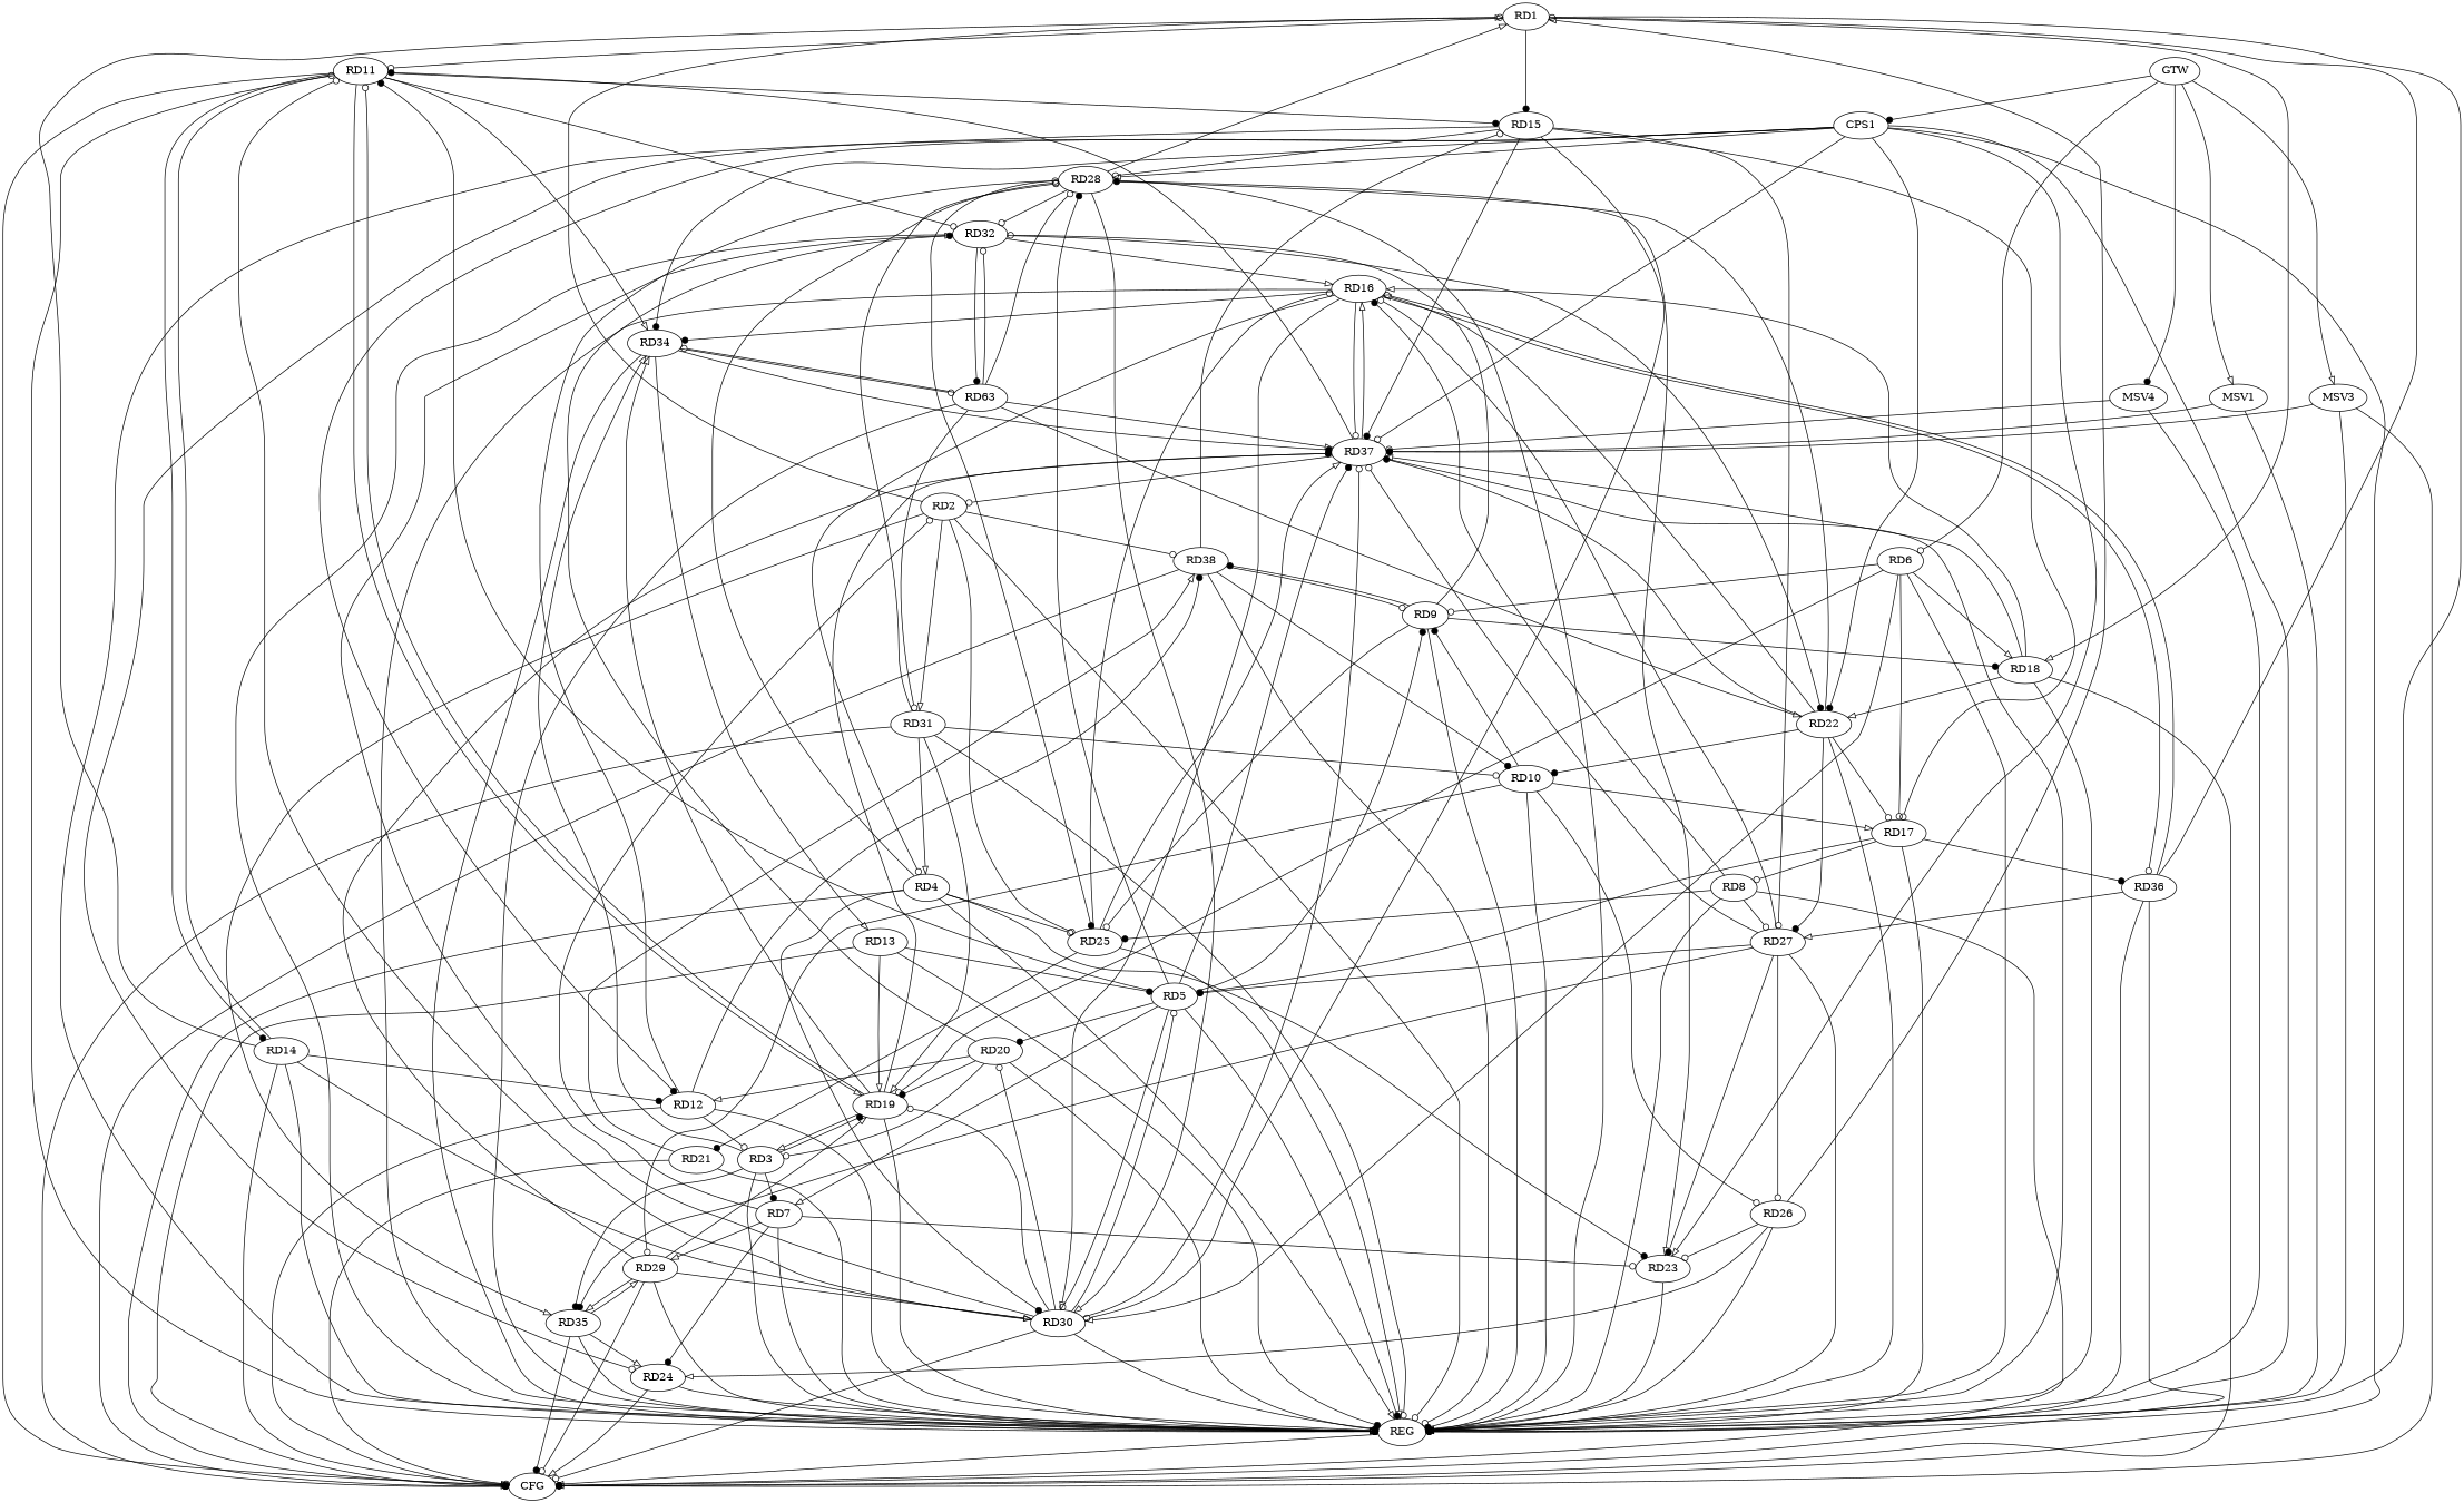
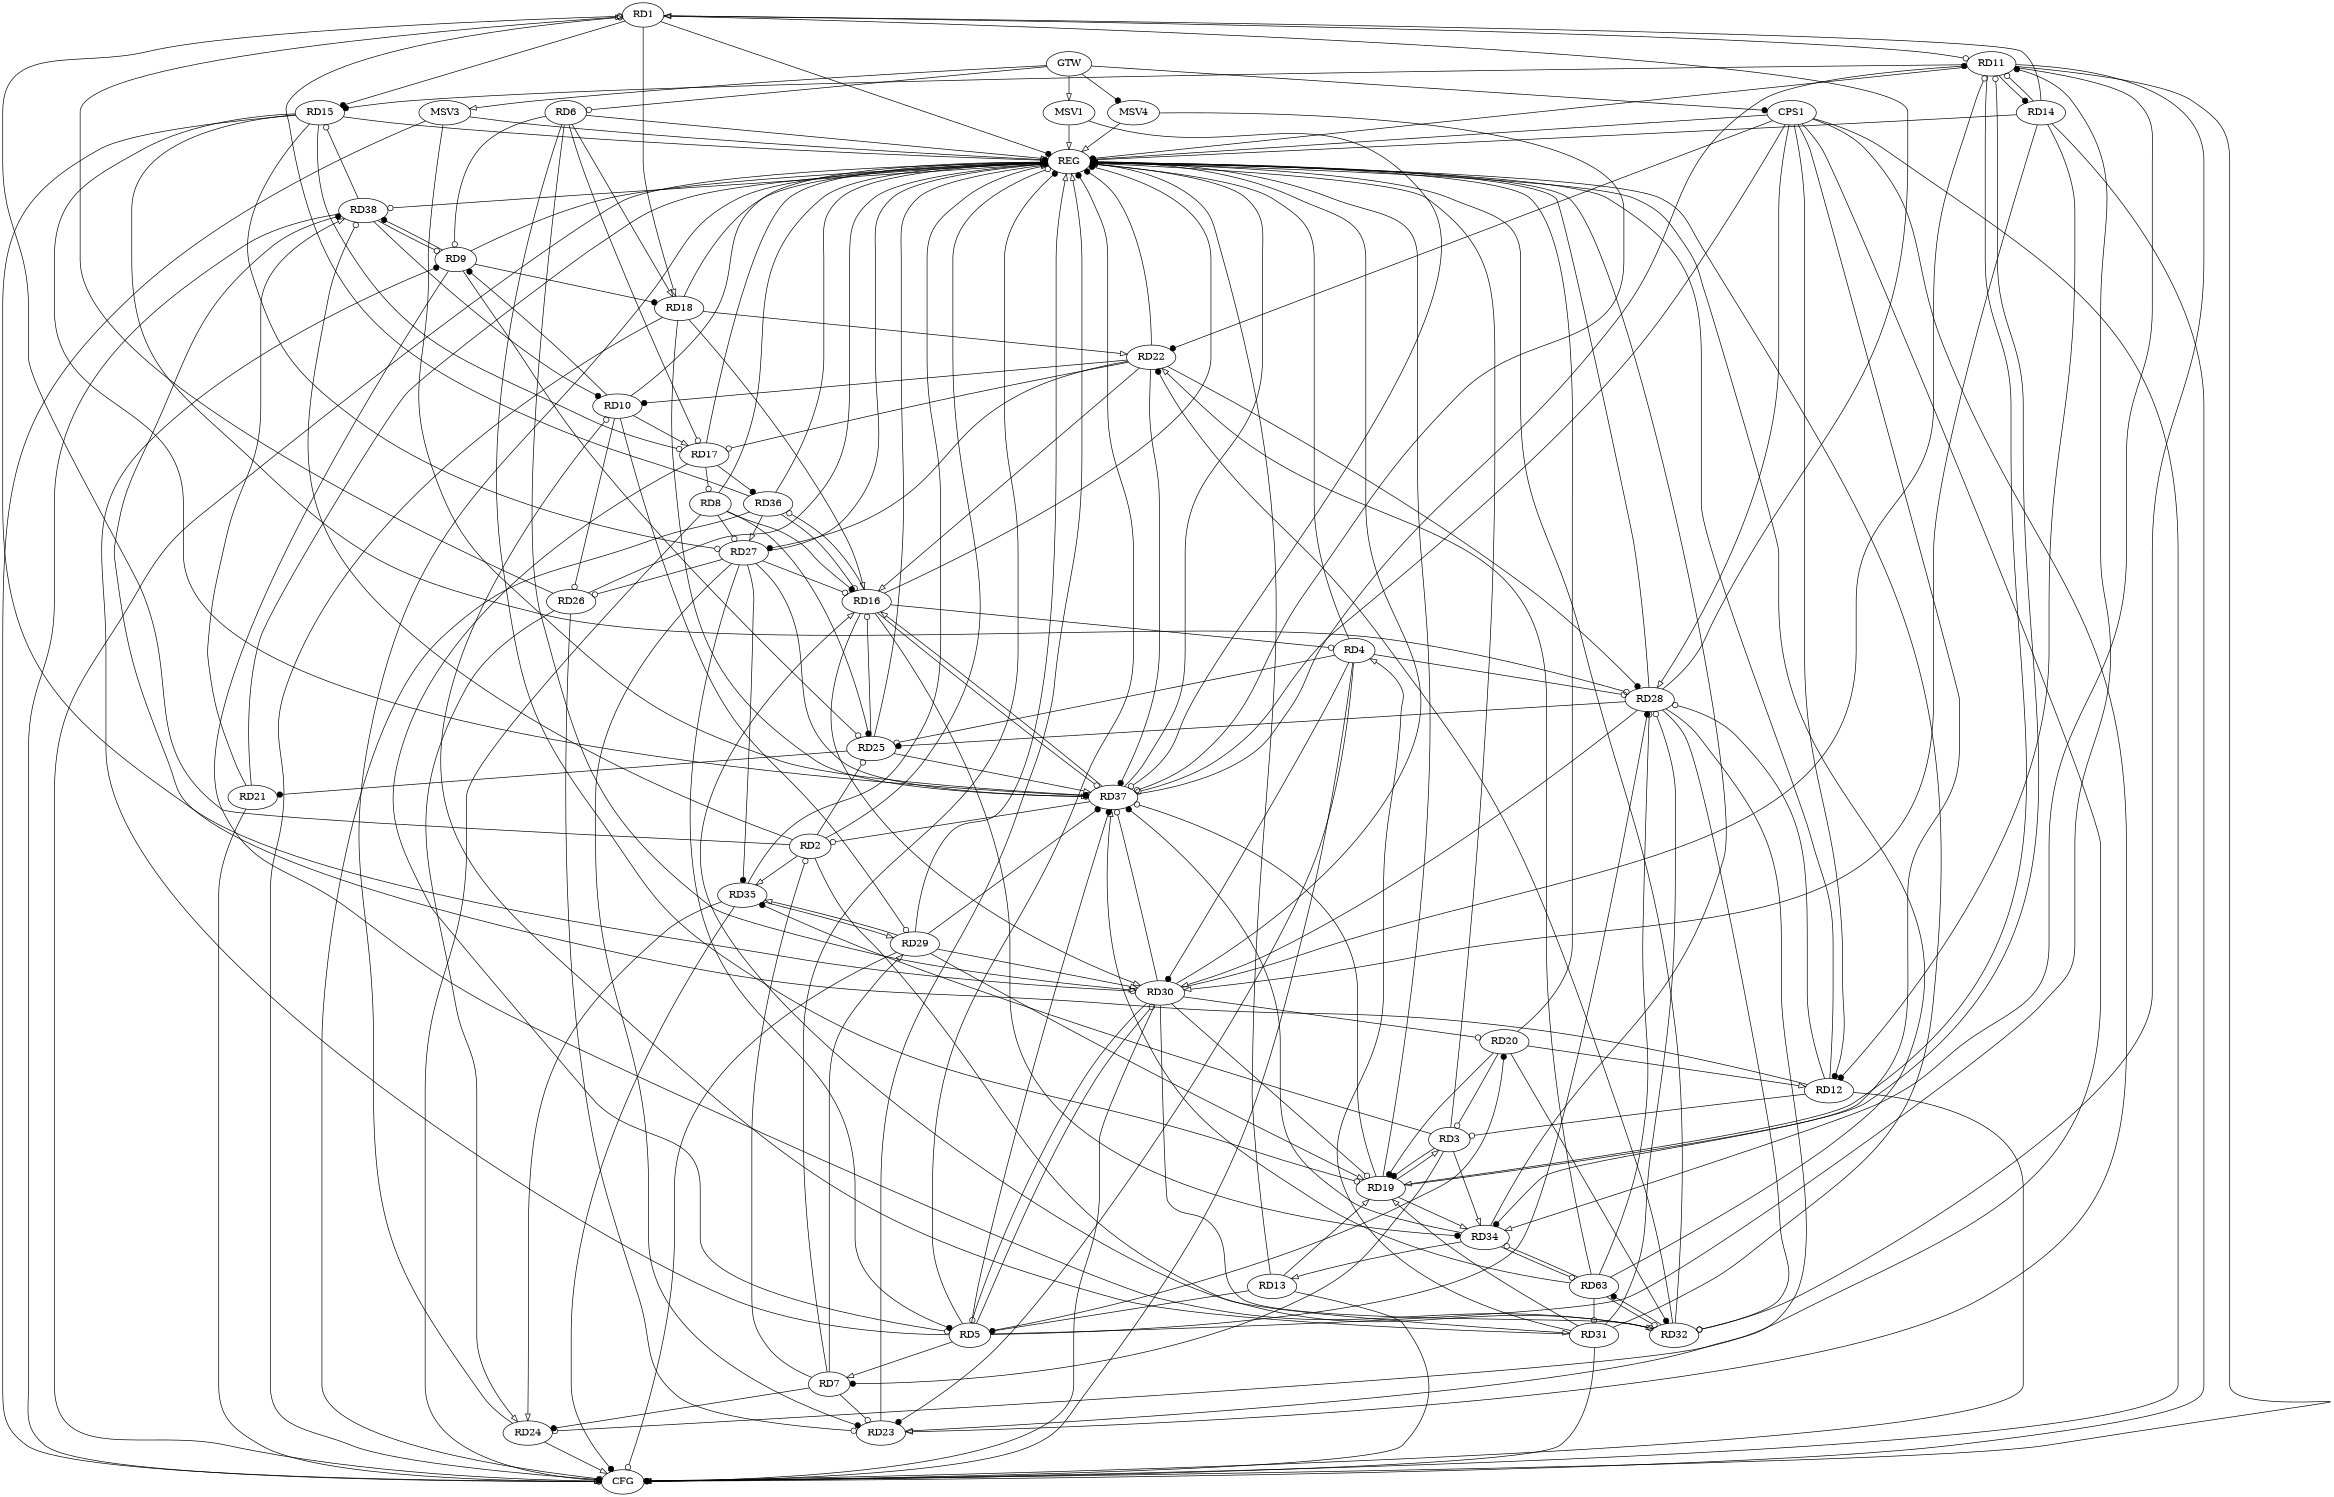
  strict digraph {
    edge [arrowhead=odot]
    n1 [label=RD1]
    n2 [label=RD11]
    n3 [label=RD15]
    n4 [label=RD18]
    n5 [label=REG]
    n6 [label=RD19]
    n7 [label=RD34]
    n8 [label=CFG]
    n9 [label=RD32]
    n10 [label=RD14]
    n11 [label=RD28]
    n12 [label=RD30]
    n13 [label=RD37]
    n14 [label=RD17]
    n15 [label=RD27]
    n16 [label=RD16]
    n17 [label=RD22]
    n18 [label=RD2]
    n19 [label=RD25]
    n20 [label=RD31]
    n21 [label=RD35]
    n22 [label=RD38]
    n23 [label=RD21]
    n24 [label=RD4]
    n25 [label=RD10]
    n26 [label=RD24]
    n27 [label=RD29]
    n28 [label=RD9]
    n29 [label=RD3]
    n30 [label=RD7]
    n31 [label=RD23]
    n32 [label=RD13]
    n33 [label=RD63]
    n34 [label=RD5]
    n35 [label=RD20]
    n36 [label=RD12]
    n37 [label=RD6]
    n38 [label=RD8]
    n39 [label=RD36]
    n40 [label=RD26]
    n41 [label=CPS1]
    n42 [label=GTW]
    n43 [label=MSV1]
    n44 [label=MSV3]
    n45 [label=MSV4]
    n1 -> n2
    n1 -> n3 [arrowhead=dot]
    n1 -> n4 [arrowhead=onormal]
    n1 -> n5 [arrowhead=dot]
    n2 -> n3 [arrowhead=dot]
    n2 -> n5 [arrowhead=dot]
    n2 -> n6 [arrowhead=onormal]
    n2 -> n7 [arrowhead=onormal]
    n2 -> n8 [arrowhead=onormal]
    n2 -> n9
    n2 -> n10 [arrowhead=dot]
    n3 -> n5 [arrowhead=onormal]
    n3 -> n11
    n3 -> n12
    n3 -> n13 [arrowhead=dot]
    n3 -> n14
    n3 -> n15
    n4 -> n5 [arrowhead=onormal]
    n4 -> n8 [arrowhead=dot]
    n4 -> n13 [arrowhead=onormal]
    n4 -> n16 [arrowhead=onormal]
    n4 -> n17 [arrowhead=onormal]
    n5 -> n8 [arrowhead=onormal]
    n6 -> n2
    n6 -> n5
    n6 -> n7 [arrowhead=onormal]
    n6 -> n13
    n6 -> n29 [arrowhead=onormal]
    n7 -> n5
    n7 -> n13 [arrowhead=dot]
    n7 -> n32 [arrowhead=onormal]
    n7 -> n33
    n9 -> n5
    n9 -> n16 [arrowhead=onormal]
    n9 -> n17 [arrowhead=dot]
    n9 -> n33 [arrowhead=dot]
    n10 -> n1 [arrowhead=onormal]
    n10 -> n2
    n10 -> n5 [arrowhead=dot]
    n10 -> n8 [arrowhead=onormal]
    n10 -> n12 [arrowhead=onormal]
    n10 -> n36 [arrowhead=dot]
    n11 -> n1 [arrowhead=onormal]
    n11 -> n5 [arrowhead=onormal]
    n11 -> n9
    n11 -> n12 [arrowhead=onormal]
    n11 -> n19 [arrowhead=dot]
    n11 -> n31 [arrowhead=onormal]
    n12 -> n2
    n12 -> n5
    n12 -> n6
    n12 -> n8
    n12 -> n9 [arrowhead=onormal]
    n12 -> n13
    n12 -> n34
    n12 -> n35
    n13 -> n2 [arrowhead=dot]
    n13 -> n5 [arrowhead=onormal]
    n13 -> n16 [arrowhead=onormal]
    n13 -> n18
    n14 -> n5 [arrowhead=dot]
    n14 -> n34
    n14 -> n38
    n14 -> n39 [arrowhead=dot]
    n15 -> n5 [arrowhead=onormal]
    n15 -> n13
    n15 -> n16
    n15 -> n21 [arrowhead=dot]
    n15 -> n31 [arrowhead=dot]
    n15 -> n34 [arrowhead=dot]
    n15 -> n40
    n16 -> n5 [arrowhead=dot]
    n16 -> n7 [arrowhead=dot]
    n16 -> n12 [arrowhead=onormal]
    n16 -> n13
    n16 -> n24
    n16 -> n39
    n17 -> n5 [arrowhead=dot]
    n17 -> n11 [arrowhead=dot]
    n17 -> n13 [arrowhead=dot]
    n17 -> n14
    n17 -> n15 [arrowhead=dot]
    n17 -> n16 [arrowhead=onormal]
    n17 -> n25 [arrowhead=dot]
    n18 -> n1
    n18 -> n5
    n18 -> n19
    n18 -> n20 [arrowhead=onormal]
    n18 -> n21 [arrowhead=onormal]
    n18 -> n22
    n19 -> n5 [arrowhead=onormal]
    n19 -> n13 [arrowhead=onormal]
    n19 -> n16
    n19 -> n23 [arrowhead=dot]
    n20 -> n5
    n20 -> n6 [arrowhead=onormal]
    n20 -> n8 [arrowhead=dot]
    n20 -> n11
    n20 -> n24 [arrowhead=onormal]
    n20 -> n25
    n21 -> n5 [arrowhead=onormal]
    n21 -> n8 [arrowhead=dot]
    n21 -> n26 [arrowhead=onormal]
    n21 -> n27 [arrowhead=onormal]
    n22 -> n3
-   n22 -> n5
+   n5 -> n22
    n22 -> n8 [arrowhead=onormal]
    n22 -> n25 [arrowhead=dot]
    n22 -> n28
    n23 -> n5 [arrowhead=dot]
    n23 -> n8
    n23 -> n22 [arrowhead=onormal]
    n24 -> n5 [arrowhead=onormal]
    n24 -> n8
    n24 -> n11
    n24 -> n12 [arrowhead=dot]
    n24 -> n19
    n24 -> n31 [arrowhead=dot]
    n25 -> n5
    n25 -> n14 [arrowhead=onormal]
    n25 -> n27
    n25 -> n28 [arrowhead=dot]
    n25 -> n40
    n26 -> n5 [arrowhead=dot]
    n26 -> n8 [arrowhead=onormal]
    n27 -> n5 [arrowhead=onormal]
    n27 -> n6 [arrowhead=onormal]
    n27 -> n8
    n27 -> n12 [arrowhead=onormal]
    n27 -> n13 [arrowhead=dot]
    n27 -> n21 [arrowhead=onormal]
    n28 -> n4 [arrowhead=dot]
    n28 -> n5 [arrowhead=dot]
    n28 -> n9
    n28 -> n19
    n28 -> n22 [arrowhead=dot]
    n29 -> n5
    n29 -> n6 [arrowhead=dot]
    n29 -> n7 [arrowhead=onormal]
    n29 -> n21 [arrowhead=dot]
    n29 -> n30 [arrowhead=dot]
    n30 -> n5 [arrowhead=dot]
    n30 -> n18
    n30 -> n26 [arrowhead=dot]
    n30 -> n27 [arrowhead=onormal]
    n30 -> n31
    n31 -> n5 [arrowhead=onormal]
    n32 -> n5 [arrowhead=dot]
    n32 -> n6 [arrowhead=onormal]
    n32 -> n8 [arrowhead=dot]
    n32 -> n34 [arrowhead=dot]
    n33 -> n5 [arrowhead=onormal]
    n33 -> n7
    n33 -> n9
    n33 -> n11
    n33 -> n13 [arrowhead=onormal]
    n33 -> n17 [arrowhead=onormal]
    n33 -> n20
    n34 -> n2 [arrowhead=dot]
    n34 -> n5 [arrowhead=dot]
    n34 -> n11 [arrowhead=dot]
    n34 -> n12
    n34 -> n13 [arrowhead=dot]
    n34 -> n28 [arrowhead=dot]
    n34 -> n30 [arrowhead=onormal]
    n34 -> n35 [arrowhead=dot]
    n35 -> n5 [arrowhead=dot]
    n35 -> n6 [arrowhead=dot]
    n35 -> n9 [arrowhead=dot]
    n35 -> n29
    n35 -> n36 [arrowhead=onormal]
    n36 -> n5 [arrowhead=onormal]
    n36 -> n8
    n36 -> n11
    n36 -> n22 [arrowhead=dot]
    n36 -> n29
    n37 -> n4 [arrowhead=onormal]
    n37 -> n5 [arrowhead=onormal]
    n37 -> n6
    n37 -> n12 [arrowhead=onormal]
    n37 -> n14
    n37 -> n28
    n38 -> n5
    n38 -> n8 [arrowhead=dot]
    n38 -> n15
    n38 -> n16 [arrowhead=dot]
    n38 -> n19 [arrowhead=dot]
    n39 -> n1
    n39 -> n5 [arrowhead=dot]
    n39 -> n8
    n39 -> n15 [arrowhead=onormal]
    n39 -> n16
    n40 -> n1 [arrowhead=onormal]
    n40 -> n5
    n40 -> n26 [arrowhead=onormal]
    n40 -> n31
    n41 -> n5
    n41 -> n7 [arrowhead=dot]
    n41 -> n8 [arrowhead=onormal]
    n41 -> n11 [arrowhead=onormal]
    n41 -> n13
    n41 -> n17 [arrowhead=dot]
    n41 -> n26
    n41 -> n31 [arrowhead=onormal]
    n41 -> n36 [arrowhead=dot]
    n42 -> n37
    n42 -> n41 [arrowhead=dot]
    n42 -> n43 [arrowhead=onormal]
    n42 -> n44 [arrowhead=onormal]
    n42 -> n45 [arrowhead=dot]
    n43 -> n5 [arrowhead=onormal]
    n43 -> n13
    n44 -> n5 [arrowhead=dot]
    n44 -> n8
    n44 -> n13 [arrowhead=dot]
    n45 -> n5 [arrowhead=onormal]
    n45 -> n13
  }
